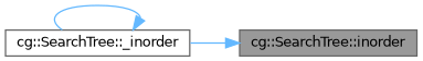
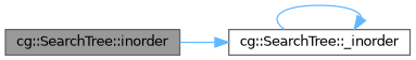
  digraph {
    rankdir=LR
    node [fontname=Helvetica fontsize=10 shape=box style=filled]
    edge [color=steelblue1 fontname=Helvetica fontsize=10 labelfontname=Helvetica labelfontsize=10 style=solid]
    n1 [color=gray40 fillcolor=grey60 fontcolor=black height=0.2 label="cg::SearchTree::inorder" width=0.4]
    n2 [color=grey40 fillcolor=white height=0.2 label="cg::SearchTree::_inorder" width=0.4]
-   n2 -> n1
+   n1 -> n2
    n2 -> n2
  }
